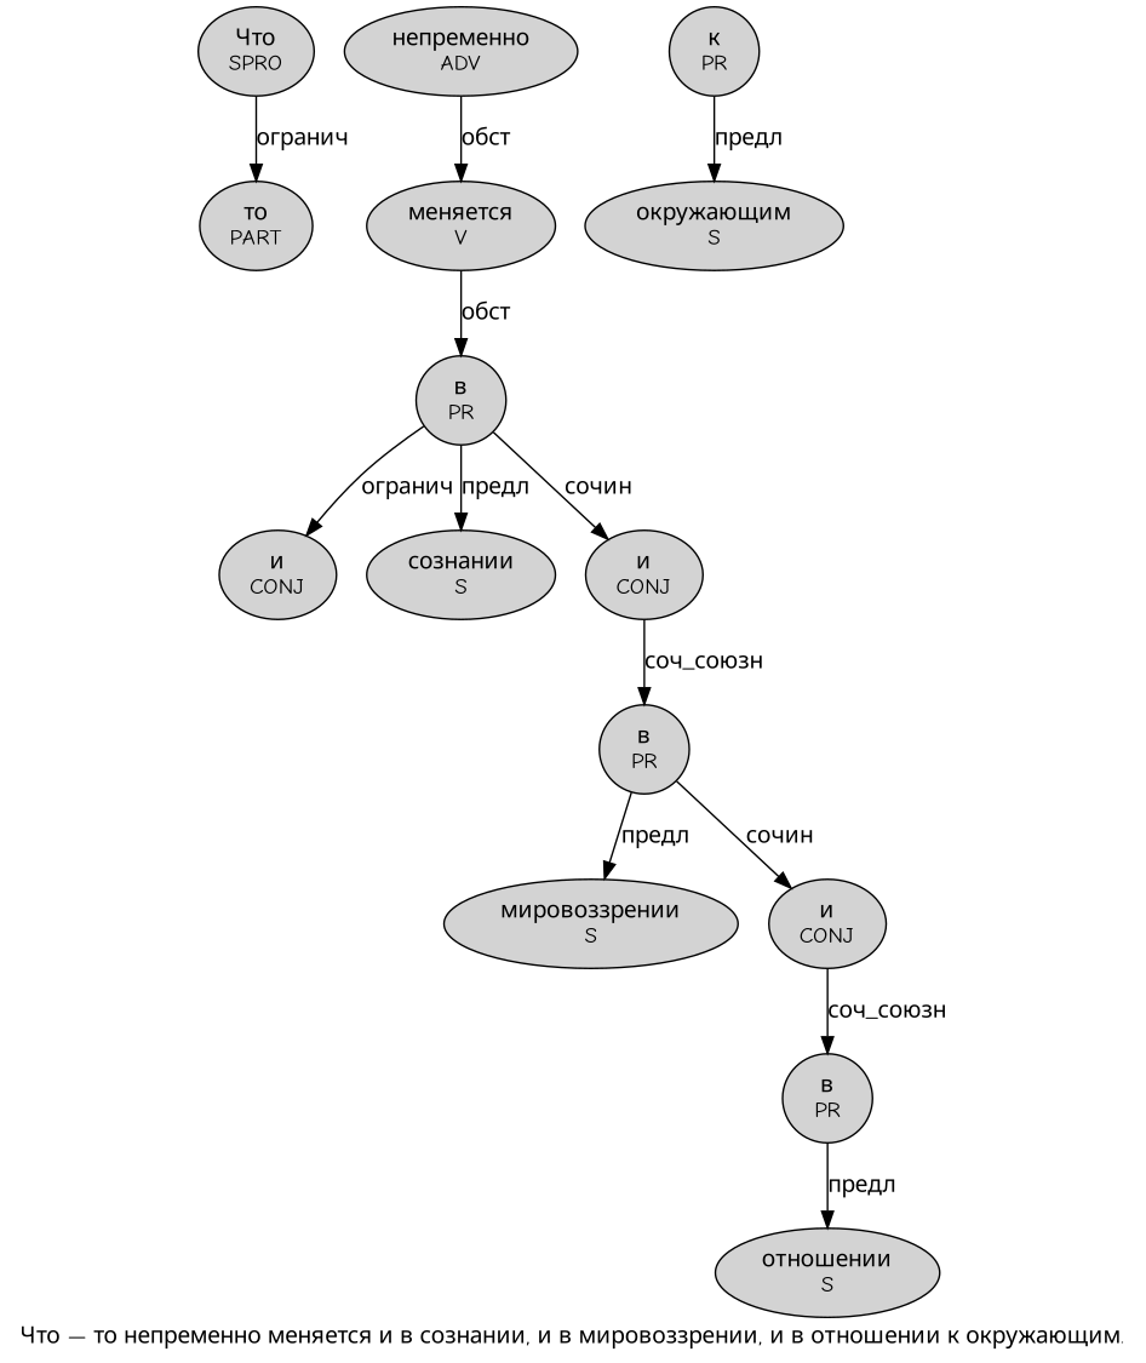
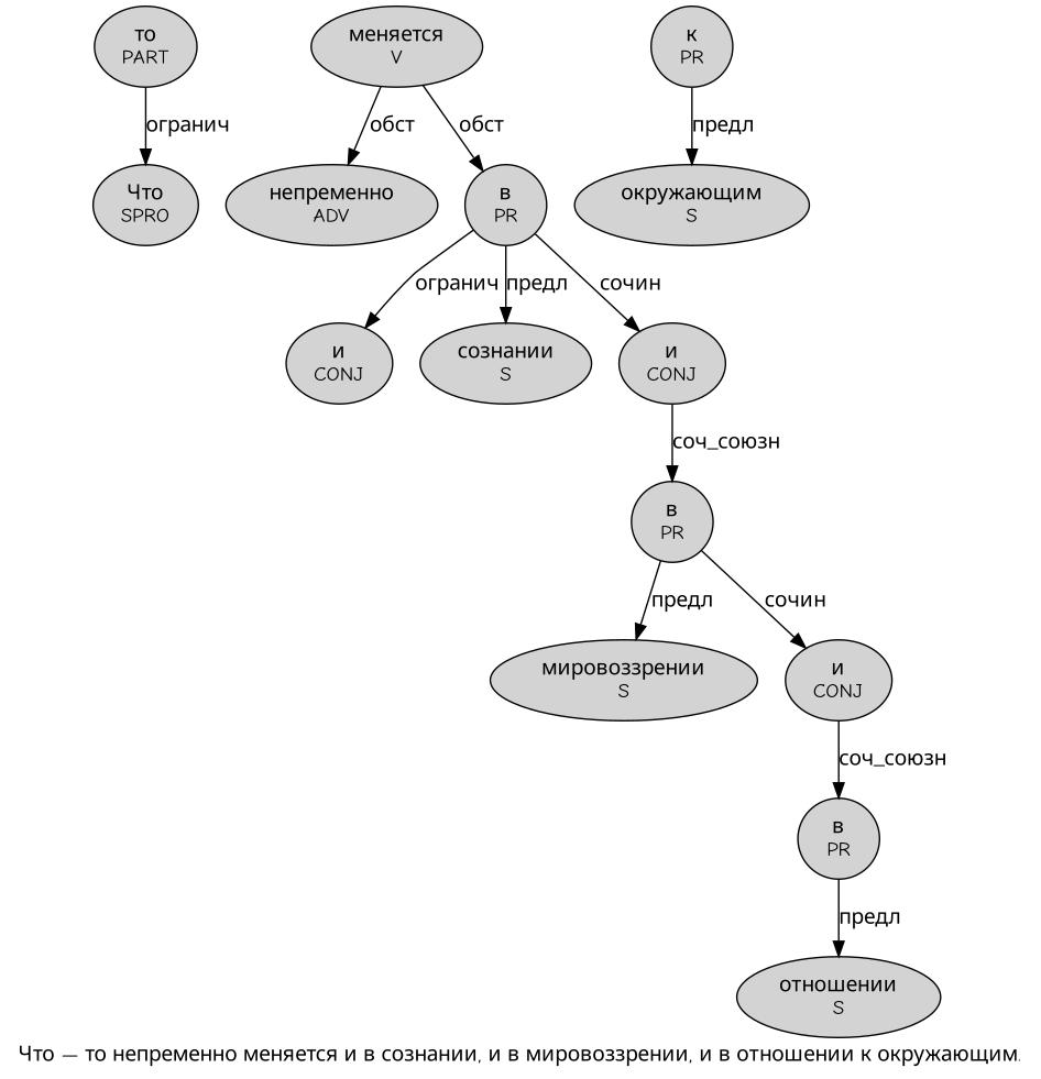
  digraph {
    fontname="Comic Neue"
    label="Что — то непременно меняется и в сознании, и в мировоззрении, и в отношении к окружающим."
    node [fillcolor=lightgray fontname="Comic Neue" penwidth=1 shape=ellipse style=filled]
    edge [fontname="Comic Neue"]
    n1 [label="Что\nSPRO"]
    n2 [label="то\nPART"]
    n3 [label="непременно\nADV"]
    n4 [label="меняется\nV"]
    n5 [label="в\nPR"]
    n6 [label="и\nCONJ"]
    n7 [label="сознании\nS"]
    n8 [label="и\nCONJ"]
    n9 [label="в\nPR"]
    n10 [label="мировоззрении\nS"]
    n11 [label="и\nCONJ"]
    n12 [label="в\nPR"]
    n13 [label="отношении\nS"]
    n14 [label="к\nPR"]
    n15 [label="окружающим\nS"]
-   n1 -> n2 [label="огранич"]
-   n3 -> n4 [label="обст"]
+   n2 -> n1 [label="огранич"]
+   n4 -> n3 [label="обст"]
    n4 -> n5 [label="обст"]
    n5 -> n6 [label="огранич"]
    n5 -> n7 [label="предл"]
    n5 -> n8 [label="сочин"]
    n8 -> n9 [label="соч_союзн"]
    n9 -> n10 [label="предл"]
    n9 -> n11 [label="сочин"]
    n11 -> n12 [label="соч_союзн"]
    n12 -> n13 [label="предл"]
    n14 -> n15 [label="предл"]
  }
